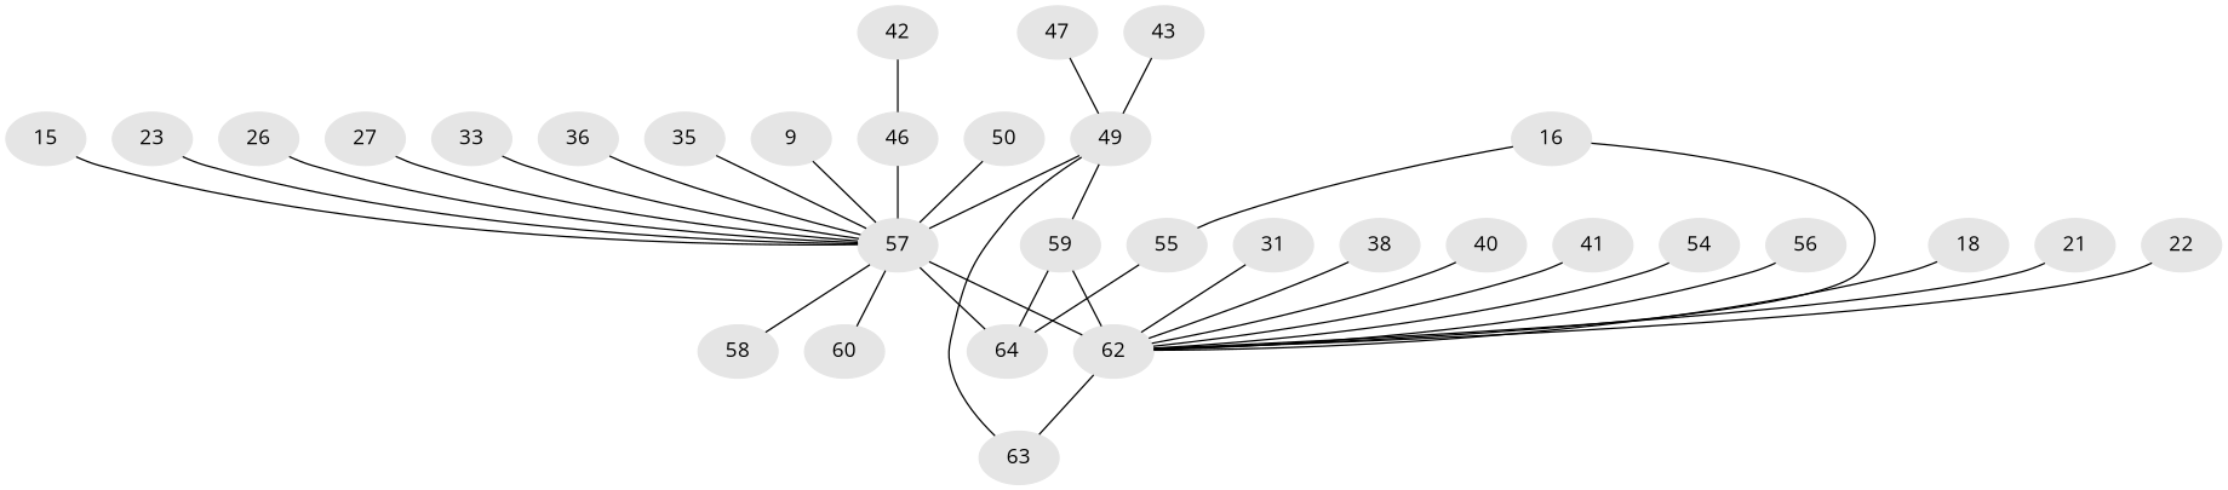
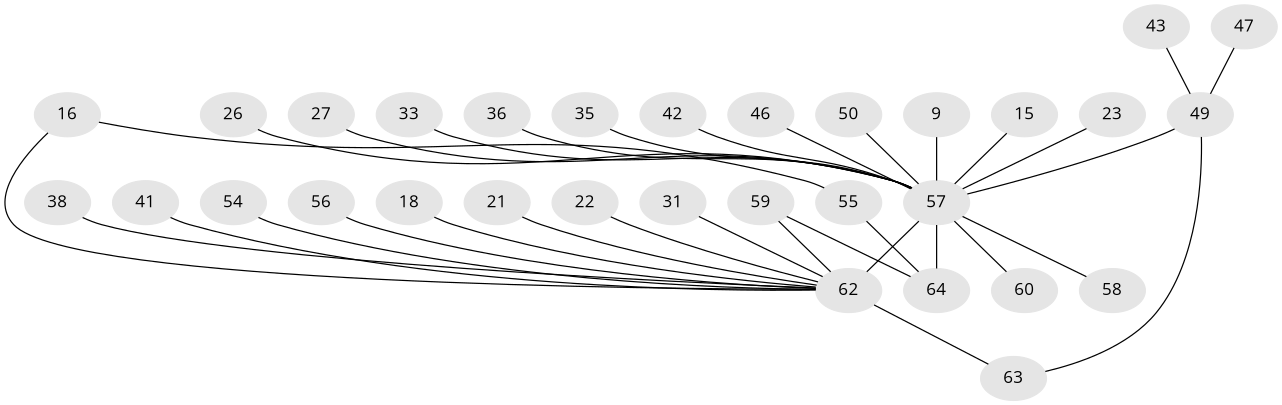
  graph {
    fontname="Open Sans"
    node [color=gray90 fontname="Open Sans" style=filled]
    edge [fontname="Open Sans"]
    57 [super="+1+30+28+8"]
    62 [super="+52+34+45+20"]
    64 [super="+48+61+53"]
    58
    60
    9
    n7 [label=15]
    63 [super="+32"]
    16
    55
    18
    21
    22
    23
    26
    27
    31
    33
    36
    38 [super="+15"]
    n21 [label=35]
-   40
    41
    42
    49 [super="+37"]
    59 [super="+29"]
    43
    46
    47
    50
    54 [super="+44"]
    56
    57 -- 62 [weight=13]
    57 -- 64 [weight=3]
    57 -- 58
    57 -- 60
    62 -- 63
    9 -- 57
    n7 -- 57
    16 -- 62
    16 -- 55
    55 -- 64
    18 -- 62
    21 -- 62
    22 -- 62
    23 -- 57
    26 -- 57
    27 -- 57
    31 -- 62
    33 -- 57
    36 -- 57
    38 -- 62
    n21 -- 57
-   40 -- 62
    41 -- 62
-   42 -- 46
+   42 -- 57
    49 -- 57 [weight=5]
    49 -- 63
-   49 -- 59
    59 -- 62 [weight=2]
    59 -- 64
    43 -- 49
    46 -- 57
    47 -- 49
    50 -- 57
    54 -- 62
    56 -- 62
  }
